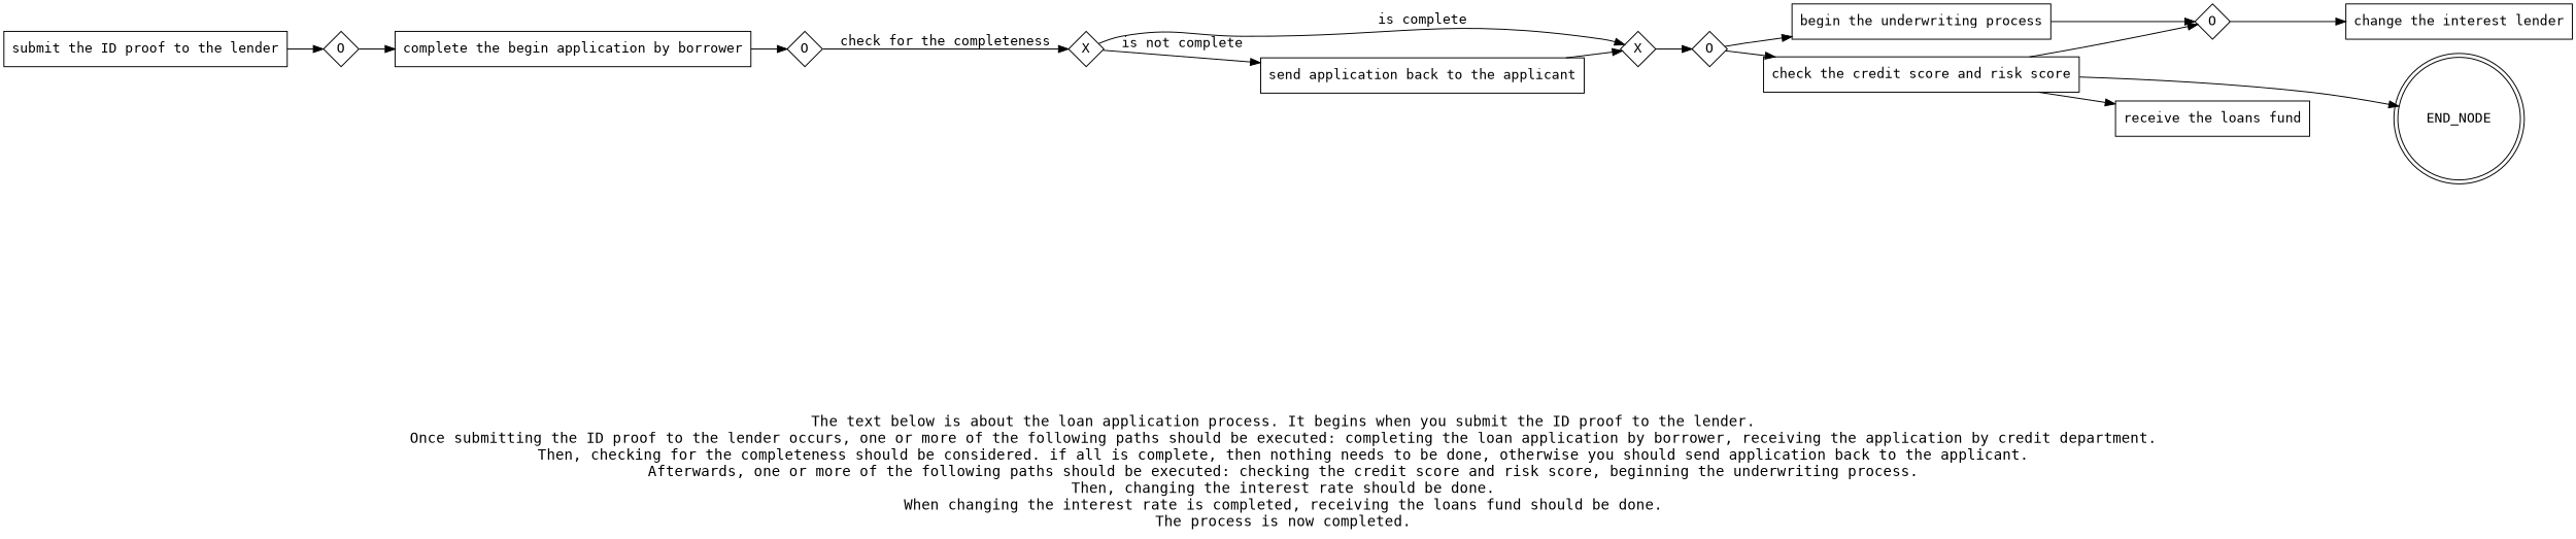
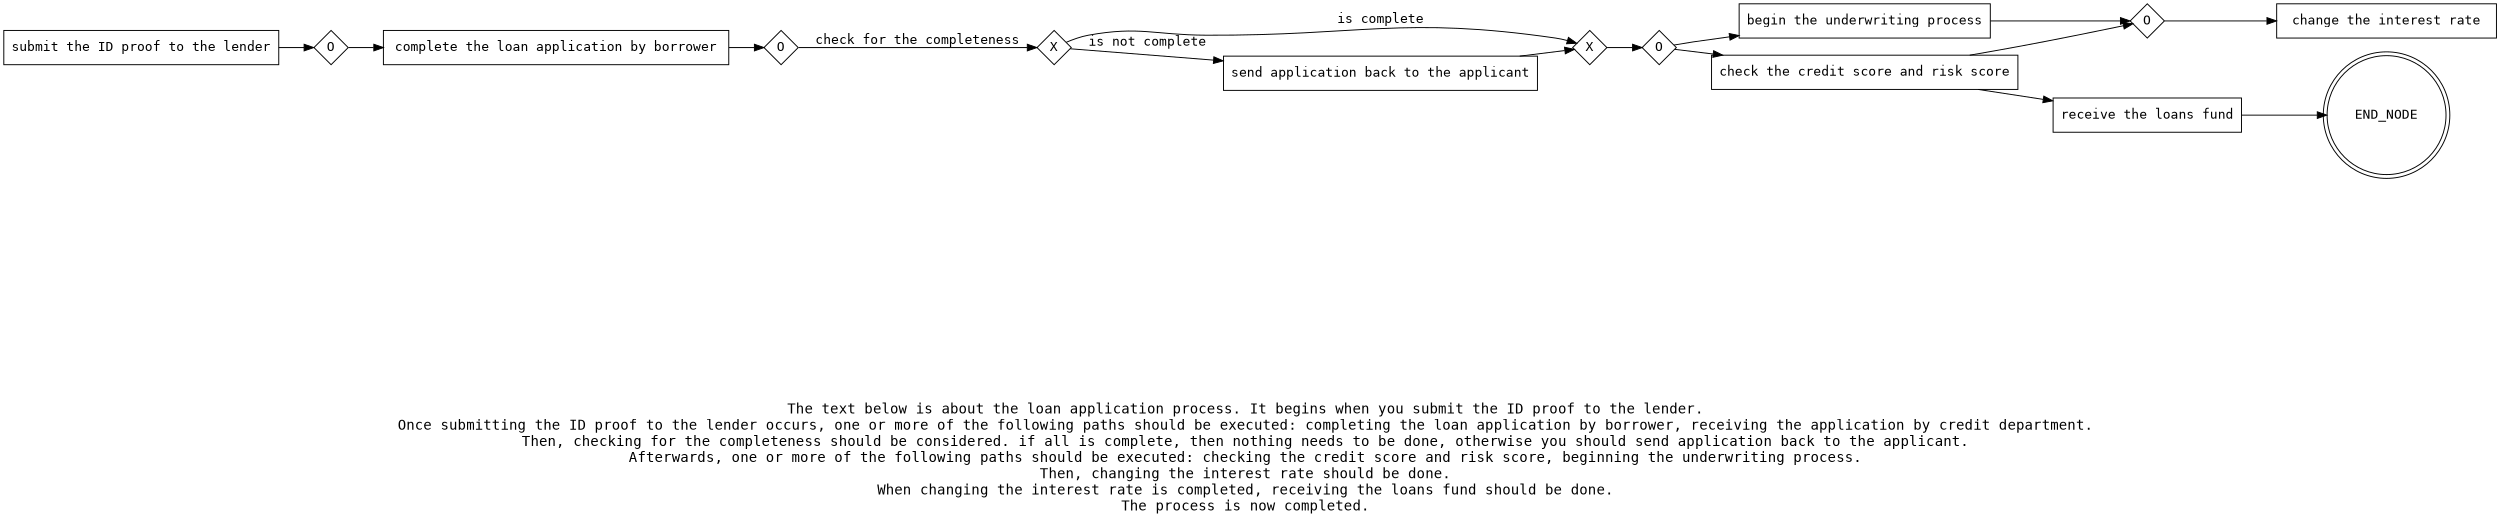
  digraph {
    fontname="DejaVu Sans Mono"
    fontsize=15
    label="\n\n\nThe text below is about the loan application process. It begins when you submit the ID proof to the lender. \nOnce submitting the ID proof to the lender occurs, one or more of the following paths should be executed: completing the loan application by borrower, receiving the application by credit department. \nThen, checking for the completeness should be considered. if all is complete, then nothing needs to be done, otherwise you should send application back to the applicant. \nAfterwards, one or more of the following paths should be executed: checking the credit score and risk score, beginning the underwriting process. \nThen, changing the interest rate should be done. \nWhen changing the interest rate is completed, receiving the loans fund should be done. \nThe process is now completed. \n"
    rankdir=LR
    node [fontname="DejaVu Sans Mono" shape=box]
    edge [fontname="DejaVu Sans Mono"]
    n1 [fixedsize=true label=X shape=diamond width=0.5]
    "submit the ID proof to the lender"
    n3 [fixedsize=true label=O shape=diamond width=0.5]
-   "complete the loan application by borrower" [label="complete the begin application by borrower"]
+   "complete the loan application by borrower"
    n5 [fixedsize=true label=O shape=diamond width=0.5]
    n6 [fixedsize=true label=X shape=diamond width=0.5]
    "send application back to the applicant"
    n8 [fixedsize=true label=O shape=diamond width=0.5]
    "check the credit score and risk score"
    "begin the underwriting process"
    n11 [fixedsize=true label=O shape=diamond width=0.5]
-   "change the interest rate" [label="change the interest lender"]
+   "change the interest rate"
    "receive the loans fund"
    END_NODE [shape=doublecircle width=0.2]
    subgraph sub_1 {
      "submit the ID proof to the lender"
      n3
      "complete the loan application by borrower"
      n5
      n6
      "send application back to the applicant"
      n8
      "check the credit score and risk score"
      "begin the underwriting process"
      n11
      "change the interest rate"
      "receive the loans fund"
      subgraph sub_2 {
        color=white
        label="check for the completeness"
        n1
      }
    }
    n1 -> n6 [label="is complete"]
    n1 -> "send application back to the applicant" [label="is not complete"]
    "submit the ID proof to the lender" -> n3
    n3 -> "complete the loan application by borrower"
    "complete the loan application by borrower" -> n5
    n5 -> n1 [label="check for the completeness"]
    n6 -> n8
    "send application back to the applicant" -> n6
    n8 -> "check the credit score and risk score"
    n8 -> "begin the underwriting process"
    "check the credit score and risk score" -> n11
    "check the credit score and risk score" -> "receive the loans fund"
    "begin the underwriting process" -> n11
    n11 -> "change the interest rate"
-   "check the credit score and risk score" -> END_NODE
+   "receive the loans fund" -> END_NODE
  }
